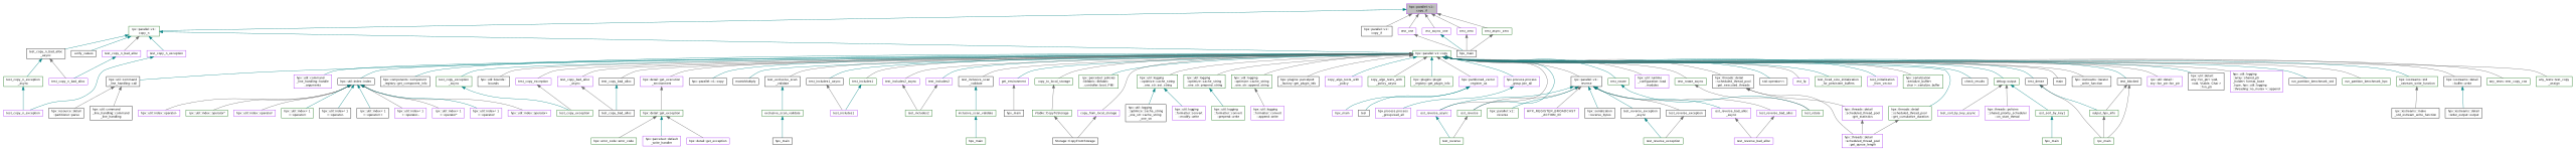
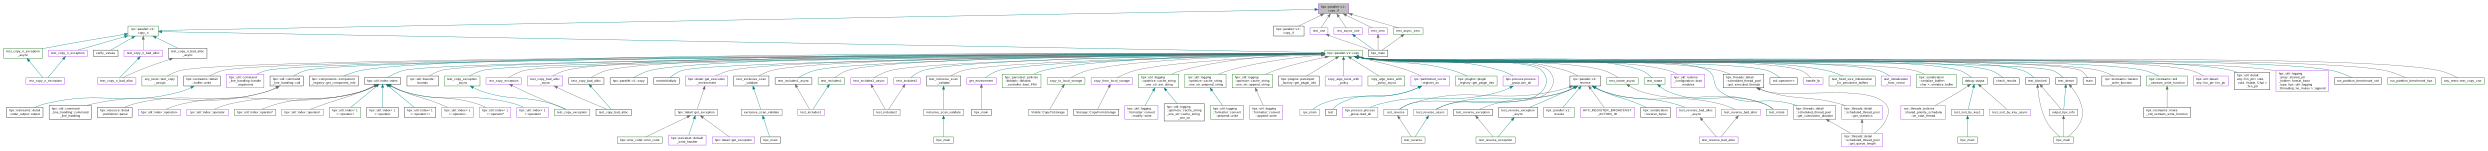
  digraph {
    fontname="Liberation Sans"
    rankdir=TB
    node [color=purple fillcolor=white fontname="Liberation Sans" fontsize=10 shape=record style=filled]
    edge [color=gray40 dir=back fontname="Liberation Sans" fontsize=10 labelfontname=Helvetica labelfontsize=10 style=solid]
    n1 [fillcolor=grey75 fontcolor=black height=0.2 label="hpx::parallel::v1::\lcopy_if" width=0.4]
    n2 [color=darkgreen height=0.2 label="hpx::parallel::v1::\lcopy_n" width=0.4]
    n3 [color=black height=0.2 label="hpx::parallel::v1::\lcopy_if" width=0.4]
    n4 [height=0.2 label=test_zero width=0.4]
    n5 [color=darkgreen height=0.2 label=test_async_zero width=0.4]
    n6 [height=0.2 label=test_one width=0.4]
    n7 [height=0.2 label=test_async_one width=0.4]
    n8 [color=darkgreen height=0.2 label="hpx::parallel::v1::copy" width=0.4]
    n9 [height=0.2 label=test_copy_n_exception width=0.4]
    n10 [color=darkgreen height=0.2 label="test_copy_n_exception\l_async" width=0.4]
    n11 [height=0.2 label=test_copy_n_bad_alloc width=0.4]
    n12 [color=black height=0.2 label="test_copy_n_bad_alloc\l_async" width=0.4]
    n13 [color=black height=0.2 label=verify_values width=0.4]
    n14 [color=black height=0.2 label=hpx_main width=0.4]
    n15 [height=0.2 label="hpx::util::detail::\lany::fxn_ptr::fxn_ptr" width=0.4]
    n16 [color=black height=0.2 label="hpx::util::detail::\lany::fxn_ptr\< void,\l void, Vtable, Char \>\l::fxn_ptr" width=0.4]
    n17 [height=0.2 label="hpx::util::logging\l::array::shared_ptr\l_holder\< format_base\l_type, hpx::util::logging\l::threading::no_mutex \>::append" width=0.4]
    n18 [color=black height=0.2 label=run_partition_benchmark_std width=0.4]
    n19 [color=darkgreen height=0.2 label=run_partition_benchmark_hpx width=0.4]
    n20 [color=darkgreen height=0.2 label="any_tests::test_copy_ctor" width=0.4]
    n21 [color=darkgreen height=0.2 label="any_tests::test_copy\l_assign" width=0.4]
    n22 [color=black height=0.2 label="hpx::iostreams::detail\l::buffer::write" width=0.4]
    n23 [height=0.2 label="hpx::util::command\l_line_handling::handle\l_arguments" width=0.4]
    n24 [color=black height=0.2 label="hpx::util::command\l_line_handling::call" width=0.4]
    n25 [color=black height=0.2 label="hpx::components::component\l_registry::get_component_info" width=0.4]
    n26 [color=black height=0.2 label="hpx::util::index::index" width=0.4]
    n27 [color=black height=0.2 label="hpx::util::bounds::\lbounds" width=0.4]
    n28 [height=0.2 label=test_copy_exception width=0.4]
    n29 [color=darkgreen height=0.2 label="test_copy_exception\l_async" width=0.4]
    n30 [color=black height=0.2 label=test_copy_bad_alloc width=0.4]
    n31 [height=0.2 label="test_copy_bad_alloc\l_async" width=0.4]
    n32 [color=black height=0.2 label="hpx::parallel::v1::copy" width=0.4]
    n33 [color=black height=0.2 label=matrixMultiply width=0.4]
    n34 [height=0.2 label="hpx::detail::get_execution\l_environment" width=0.4]
    n35 [color=black height=0.2 label="test_exclusive_scan\l_validate" width=0.4]
    n36 [color=darkgreen height=0.2 label=test_includes1 width=0.4]
    n37 [color=black height=0.2 label=test_includes1_async width=0.4]
    n38 [height=0.2 label=test_includes2 width=0.4]
    n39 [height=0.2 label=test_includes2_async width=0.4]
    n40 [color=black height=0.2 label="test_inclusive_scan\l_validate" width=0.4]
    n41 [height=0.2 label=get_environment width=0.4]
    n42 [color=darkgreen height=0.2 label="hpx::parcelset::policies\l::libfabric::libfabric\l_controller::boot_PMI" width=0.4]
    n43 [color=darkgreen height=0.2 label=copy_to_local_storage width=0.4]
    n44 [height=0.2 label=copy_from_local_storage width=0.4]
    n45 [color=darkgreen height=0.2 label="hpx::util::logging\l::optimize::cache_string\l_one_str::set_string" width=0.4]
    n46 [color=darkgreen height=0.2 label="hpx::util::logging\l::optimize::cache_string\l_one_str::prepend_string" width=0.4]
    n47 [color=darkgreen height=0.2 label="hpx::util::logging\l::optimize::cache_string\l_one_str::append_string" width=0.4]
    n48 [color=black height=0.2 label="hpx::plugins::parcelport\l_factory::get_plugin_info" width=0.4]
    n49 [height=0.2 label="copy_algo_tests_with\l_policy" width=0.4]
    n50 [color=darkgreen height=0.2 label="copy_algo_tests_with\l_policy_async" width=0.4]
    n51 [height=0.2 label="hpx::partitioned_vector\l::register_as" width=0.4]
    n52 [color=darkgreen height=0.2 label="hpx::plugins::plugin\l_registry::get_plugin_info" width=0.4]
    n53 [height=0.2 label="hpx.process.process\l_group.join_all" width=0.4]
    n54 [color=darkgreen height=0.2 label=test_reverse width=0.4]
    n55 [height=0.2 label=test_reverse_async width=0.4]
    n56 [color=black height=0.2 label="hpx::parallel::v1::\lreverse" width=0.4]
    n57 [color=darkgreen height=0.2 label=test_rotate width=0.4]
    n58 [color=darkgreen height=0.2 label=test_rotate_async width=0.4]
    n59 [height=0.2 label="hpx::util::runtime\l_configuration::load\l_modules" width=0.4]
    n60 [color=black height=0.2 label="hpx::threads::detail\l::scheduled_thread_pool\l::get_executed_threads" width=0.4]
    n61 [color=darkgreen height=0.2 label="hpx::threads::detail\l::scheduled_thread_pool\l::get_cumulative_duration" width=0.4]
    n62 [color=black height=0.2 label="std::operator\<\<" width=0.4]
-   n63 [height=0.2 label=test_fp width=0.4]
+   n63 [height=0.2 label=handle_fp width=0.4]
    n64 [color=darkgreen height=0.2 label="test_fixed_size_initialization\l_for_persistent_buffers" width=0.4]
    n65 [height=0.2 label="test_initialization\l_from_vector" width=0.4]
    n66 [color=darkgreen height=0.2 label="hpx::serialization\l::serialize_buffer\<\l char \>::serialize_buffer" width=0.4]
    n67 [color=darkgreen height=0.2 label="debug::output" width=0.4]
    n68 [color=black height=0.2 label=check_results width=0.4]
    n69 [color=black height=0.2 label=test_dense width=0.4]
    n70 [color=black height=0.2 label=test_blocked width=0.4]
    n71 [color=black height=0.2 label=main width=0.4]
    n72 [color=black height=0.2 label="hpx::iostreams::iterator\l_write_function" width=0.4]
    n73 [color=darkgreen height=0.2 label="hpx::iostreams::std\l_ostream_write_function" width=0.4]
    n74 [height=0.2 label=test_copy_n_exception width=0.4]
    n75 [height=0.2 label=test_copy_n_bad_alloc width=0.4]
    n76 [color=black height=0.2 label="hpx::iostreams::detail\l::order_output::output" width=0.4]
    n77 [color=black height=0.2 label="hpx::util::command\l_line_handling::command\l_line_handling" width=0.4]
    n78 [color=black height=0.2 label="hpx::resource::detail\l::partitioner::parse" width=0.4]
    n79 [height=0.2 label="hpx::util::index::operator+" width=0.4]
    n80 [height=0.2 label="hpx::util::index::operator-" width=0.4]
    n81 [color=darkgreen height=0.2 label="hpx::util::index::operator*" width=0.4]
    n82 [height=0.2 label="hpx::util::index::operator/" width=0.4]
    n83 [color=darkgreen height=0.2 label="hpx::util::index\< 1\l \>::operator+" width=0.4]
    n84 [color=black height=0.2 label="hpx::util::index\< 1\l \>::operator-" width=0.4]
    n85 [color=black height=0.2 label="hpx::util::index\< 1\l \>::operator++" width=0.4]
    n86 [height=0.2 label="hpx::util::index\< 1\l \>::operator--" width=0.4]
    n87 [height=0.2 label="hpx::util::index\< 1\l \>::operator*" width=0.4]
    n88 [height=0.2 label="hpx::util::index\< 1\l \>::operator/" width=0.4]
    n89 [color=darkgreen height=0.2 label=test_copy_exception width=0.4]
    n90 [color=black height=0.2 label=test_copy_bad_alloc width=0.4]
    n91 [color=darkgreen height=0.2 label="hpx::detail::get_exception" width=0.4]
    n92 [color=darkgreen height=0.2 label=exclusive_scan_validate width=0.4]
    n93 [height=0.2 label=test_includes1 width=0.4]
    n94 [color=darkgreen height=0.2 label=test_includes2 width=0.4]
    n95 [color=darkgreen height=0.2 label=inclusive_scan_validate width=0.4]
    n96 [color=black height=0.2 label=hpx_main width=0.4]
    n97 [color=darkgreen height=0.2 label="Vtable::CopyToStorage" width=0.4]
    n98 [color=black height=0.2 label="Storage::CopyFromStorage" width=0.4]
    n99 [height=0.2 label="hpx::util::logging\l::formatter::convert\l::modify::write" width=0.4]
    n100 [color=black height=0.2 label="hpx::util::logging\l::optimize::cache_string\l_one_str::cache_string\l_one_str" width=0.4]
    n101 [color=darkgreen height=0.2 label="hpx::util::logging\l::formatter::convert\l::prepend::write" width=0.4]
    n102 [height=0.2 label="hpx::util::logging\l::formatter::convert\l::append::write" width=0.4]
    n103 [height=0.2 label=hpx_main width=0.4]
    n104 [color=black height=0.2 label=test width=0.4]
    n105 [height=0.2 label="hpx.process.process\l_group.read_all" width=0.4]
    n106 [color=darkgreen height=0.2 label=test_reverse width=0.4]
    n107 [color=black height=0.2 label="hpx::serialization\l::reverse_bytes" width=0.4]
    n108 [color=black height=0.2 label=test_reverse_exception width=0.4]
    n109 [color=black height=0.2 label="test_reverse_exception\l_async" width=0.4]
    n110 [height=0.2 label=test_reverse_bad_alloc width=0.4]
    n111 [height=0.2 label="test_reverse_bad_alloc\l_async" width=0.4]
    n112 [color=darkgreen height=0.2 label="hpx::parallel::v1::\lreverse" width=0.4]
    n113 [height=0.2 label="HPX_REGISTER_BROADCAST\l_ACTION_ID" width=0.4]
    n114 [color=darkgreen height=0.2 label=test_rotate width=0.4]
    n115 [height=0.2 label="hpx::threads::detail\l::scheduled_thread_pool\l::get_queue_length" width=0.4]
    n116 [height=0.2 label="hpx::threads::detail\l::scheduled_thread_pool\l::get_statistics" width=0.4]
    n117 [height=0.2 label="hpx::threads::policies\l::shared_priority_scheduler\l::on_start_thread" width=0.4]
    n118 [color=darkgreen height=0.2 label=test_sort_by_key1 width=0.4]
    n119 [height=0.2 label=test_sort_by_key_async width=0.4]
    n120 [color=darkgreen height=0.2 label=output_hpx_info width=0.4]
    n121 [color=darkgreen height=0.2 label=hpx_main width=0.4]
    n122 [color=black height=0.2 label="hpx::iostreams::make\l_std_ostream_write_function" width=0.4]
    n123 [color=darkgreen height=0.2 label="hpx::error_code::error_code" width=0.4]
    n124 [height=0.2 label="hpx::parcelset::default\l_write_handler" width=0.4]
    n125 [height=0.2 label="hpx::detail::get_exception" width=0.4]
    n126 [color=black height=0.2 label=hpx_main width=0.4]
    n127 [color=darkgreen height=0.2 label=hpx_main width=0.4]
    n128 [color=darkgreen height=0.2 label=test_reverse_exception width=0.4]
    n129 [height=0.2 label=test_reverse_bad_alloc width=0.4]
    n130 [color=darkgreen height=0.2 label=hpx_main width=0.4]
    n1 -> n2 [color=teal]
    n1 -> n3
    n1 -> n4
    n1 -> n5
    n1 -> n6
    n1 -> n7
    n2 -> n8 [color=teal]
    n2 -> n9 [color=teal]
-   n12 -> n10 [color=teal]
+   n2 -> n10 [color=teal]
    n2 -> n11
    n2 -> n12 [color=teal]
    n2 -> n13 [color=teal]
    n4 -> n14
    n5 -> n14
    n6 -> n14
    n7 -> n14 [color=teal]
    n8 -> n15
    n8 -> n16 [color=teal]
    n8 -> n17
    n8 -> n18 [color=teal]
    n8 -> n19
    n8 -> n20
    n8 -> n21
    n8 -> n22
    n8 -> n23 [color=teal]
    n8 -> n24 [color=teal]
    n8 -> n25 [color=teal]
    n8 -> n26 [color=teal]
    n8 -> n27
    n8 -> n28
    n8 -> n29 [color=teal]
    n8 -> n30
    n8 -> n31
    n8 -> n32 [color=teal]
    n8 -> n33 [color=teal]
    n8 -> n34
    n8 -> n35
    n8 -> n36
    n8 -> n37 [color=teal]
    n8 -> n38 [color=teal]
    n8 -> n39
    n8 -> n40
    n8 -> n41 [color=teal]
    n8 -> n42 [color=teal]
    n8 -> n43
    n8 -> n44
    n8 -> n45
    n8 -> n46
    n8 -> n47
    n8 -> n48
    n8 -> n49 [color=teal]
    n8 -> n50
    n8 -> n51
    n8 -> n52 [color=teal]
    n8 -> n53 [color=teal]
    n8 -> n54 [color=teal]
    n8 -> n55
    n8 -> n56
    n8 -> n57 [color=teal]
    n8 -> n58
    n8 -> n59
    n8 -> n60
    n8 -> n61 [color=teal]
    n8 -> n62 [color=teal]
    n8 -> n63
    n8 -> n64 [color=teal]
    n8 -> n65 [color=teal]
    n8 -> n66
    n8 -> n67 [color=teal]
    n8 -> n68 [color=teal]
    n8 -> n69 [color=teal]
    n8 -> n70 [color=teal]
    n8 -> n71
    n8 -> n72
    n8 -> n73 [color=teal]
    n9 -> n74 [color=teal]
    n10 -> n74 [color=teal]
    n11 -> n75 [color=teal]
    n12 -> n75
    n22 -> n76 [color=teal]
    n24 -> n77
    n24 -> n78
    n26 -> n79
    n26 -> n80
    n26 -> n81
    n26 -> n82
    n26 -> n83 [color=teal]
    n26 -> n84 [color=teal]
    n26 -> n85 [color=teal]
    n26 -> n86
    n26 -> n87
    n26 -> n88 [color=teal]
    n28 -> n89
    n29 -> n89 [color=teal]
    n30 -> n90 [color=teal]
    n31 -> n90
    n34 -> n91
    n35 -> n92 [color=teal]
    n36 -> n93 [color=teal]
    n37 -> n93
    n38 -> n94
    n39 -> n94
    n40 -> n95 [color=teal]
    n41 -> n96
    n43 -> n97
    n44 -> n98
    n45 -> n99 [color=teal]
    n45 -> n100 [color=teal]
    n46 -> n101 [color=teal]
    n47 -> n102
    n51 -> n103 [color=teal]
    n51 -> n104 [color=teal]
    n53 -> n105 [color=teal]
    n54 -> n106
    n55 -> n106 [color=teal]
    n56 -> n54
    n56 -> n55 [color=teal]
    n56 -> n107 [color=teal]
    n56 -> n108
    n56 -> n109 [color=teal]
    n56 -> n110
    n56 -> n111 [color=teal]
    n56 -> n112 [color=teal]
    n56 -> n113
    n57 -> n114 [color=teal]
    n58 -> n114
    n60 -> n115
    n60 -> n116
    n61 -> n115
    n67 -> n117
    n67 -> n118 [color=teal]
    n67 -> n119
    n69 -> n120 [color=teal]
    n69 -> n121
    n70 -> n120
    n70 -> n121
    n73 -> n122
    n91 -> n123
    n91 -> n124 [color=teal]
    n91 -> n125
    n92 -> n126 [color=teal]
    n95 -> n127 [color=teal]
-   n97 -> n98
    n108 -> n128
    n109 -> n128 [color=teal]
    n110 -> n129
    n111 -> n129
    n116 -> n115
    n118 -> n130 [color=teal]
    n120 -> n121
  }
